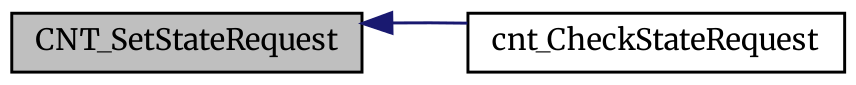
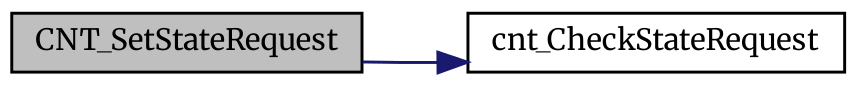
  digraph {
    rankdir=LR
    fontname=Merriweather
    node [color=black fontname=Merriweather fontsize=10 shape=record style=filled]
    n1 [fillcolor=grey75 fontcolor=black height=0.2 label=CNT_SetStateRequest width=0.4]
    n2 [fillcolor=white height=0.2 label=cnt_CheckStateRequest width=0.4]
-   n2 -> n1 [color=midnightblue fontname=Merriweather fontsize=10 labelfontname=Helvetica labelfontsize=10 style=solid]
+   n1 -> n2 [color=midnightblue fontname=Merriweather fontsize=10 labelfontname=Helvetica labelfontsize=10 style=solid]
  }
